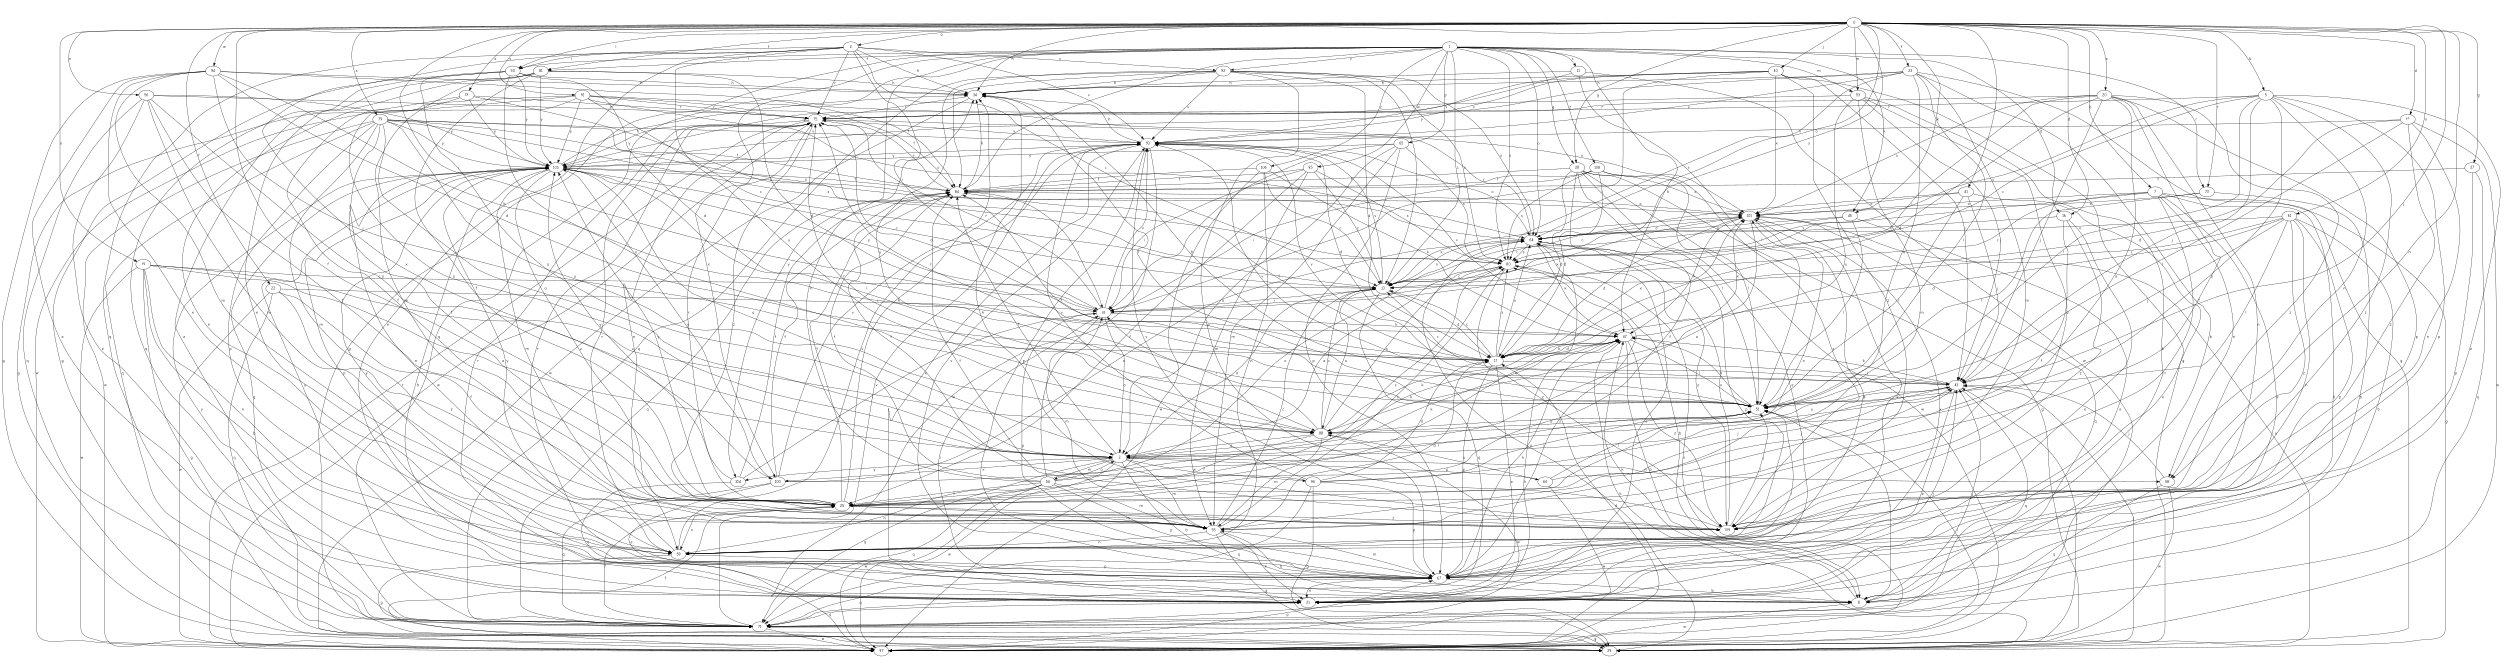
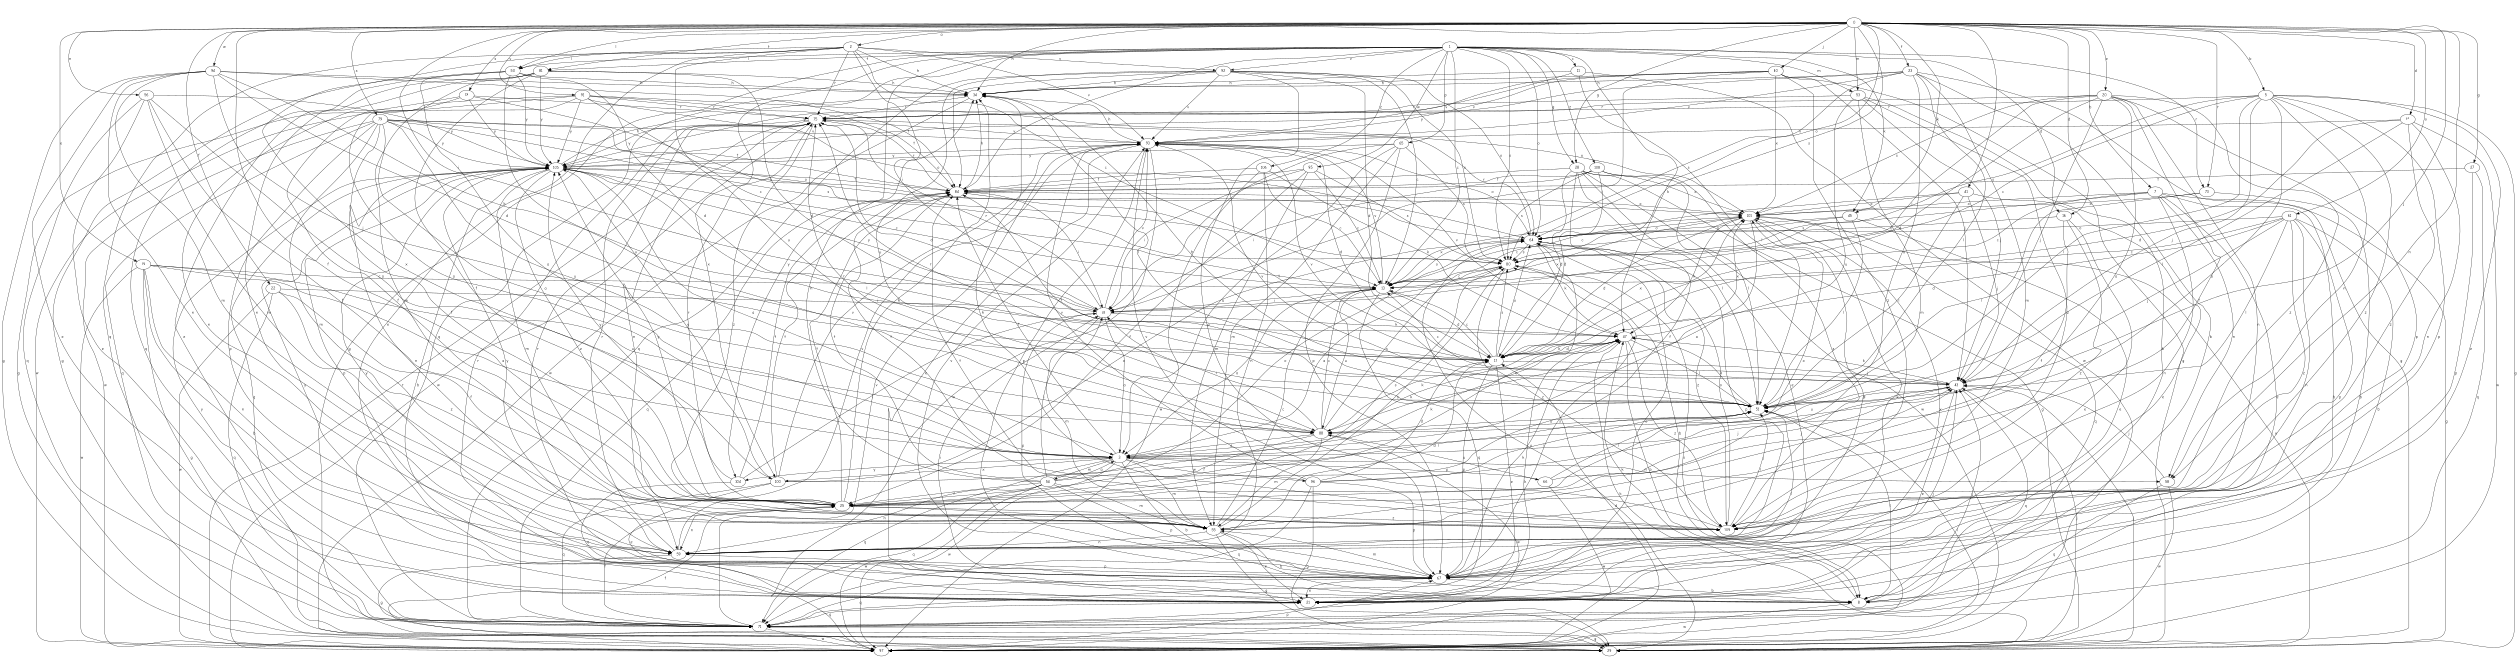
  strict digraph {
    fontname="Comic Neue"
    node [fontname="Comic Neue"]
    edge [fontname="Comic Neue"]
    0
    2
    5
    7
    15
    16
    19
    20
    22
    23
    25
    27
    28
    34
    38
    40
    41
    43
    45
    50
    53
    56
    58
    61
    64
    73
    78
    79
    80
    81
    91
    94
    13
    71
    92
    100
    21
    75
    88
    93
    29
    3
    51
    67
    109
    8
    59
    101
    97
    17
    55
    105
    84
    47
    1
    11
    65
    95
    104
    106
    108
    54
    66
    96
    0 -> 2 [label=a]
    0 -> 5 [label=b]
    0 -> 7 [label=b]
    0 -> 15 [label=d]
    0 -> 16 [label=d]
    0 -> 19 [label=e]
    0 -> 20 [label=e]
    0 -> 22 [label=f]
    0 -> 23 [label=f]
    0 -> 25 [label=f]
    0 -> 27 [label=g]
    0 -> 28 [label=g]
    0 -> 34 [label=h]
    0 -> 38 [label=i]
    0 -> 40 [label=j]
    0 -> 41 [label=j]
    0 -> 43 [label=j]
    0 -> 45 [label=k]
    0 -> 50 [label=l]
    0 -> 53 [label=m]
    0 -> 56 [label=n]
    0 -> 58 [label=n]
    0 -> 61 [label=o]
    0 -> 64 [label=o]
    0 -> 73 [label=r]
    0 -> 78 [label=s]
    0 -> 79 [label=s]
    0 -> 80 [label=s]
    0 -> 81 [label=t]
    0 -> 91 [label=v]
    0 -> 94 [label=w]
    2 -> 34 [label=h]
    2 -> 38 [label=i]
    2 -> 50 [label=l]
    2 -> 13 [label=c]
    2 -> 71 [label=q]
    2 -> 92 [label=v]
    2 -> 100 [label=x]
    2 -> 21 [label=e]
    2 -> 75 [label=r]
    2 -> 88 [label=u]
    2 -> 93 [label=v]
    5 -> 43 [label=j]
    5 -> 58 [label=n]
    5 -> 80 [label=s]
    5 -> 13 [label=c]
    5 -> 21 [label=e]
    5 -> 75 [label=r]
+   5 -> 29 [label=g]
    5 -> 3 [label=a]
    5 -> 51 [label=l]
    5 -> 67 [label=p]
    5 -> 109 [label=z]
    7 -> 58 [label=n]
    7 -> 80 [label=s]
    7 -> 13 [label=c]
    7 -> 21 [label=e]
    7 -> 29 [label=g]
    7 -> 8 [label=b]
    7 -> 59 [label=n]
    7 -> 101 [label=x]
    15 -> 93 [label=v]
    15 -> 51 [label=l]
    15 -> 109 [label=z]
    15 -> 59 [label=n]
    15 -> 97 [label=w]
    15 -> 17 [label=d]
    16 -> 25 [label=f]
    16 -> 64 [label=o]
    16 -> 21 [label=e]
    16 -> 109 [label=z]
    19 -> 13 [label=c]
    19 -> 88 [label=u]
    19 -> 29 [label=g]
    19 -> 3 [label=a]
    19 -> 8 [label=b]
    19 -> 59 [label=n]
    19 -> 97 [label=w]
    20 -> 25 [label=f]
    20 -> 38 [label=i]
    20 -> 43 [label=j]
    20 -> 75 [label=r]
    20 -> 3 [label=a]
    20 -> 67 [label=p]
    20 -> 109 [label=z]
    20 -> 59 [label=n]
    20 -> 101 [label=s]
    20 -> 17 [label=d]
    22 -> 25 [label=f]
    22 -> 38 [label=i]
    22 -> 71 [label=q]
    22 -> 109 [label=z]
    22 -> 97 [label=w]
    23 -> 34 [label=h]
    23 -> 80 [label=s]
    23 -> 88 [label=u]
    23 -> 93 [label=v]
    23 -> 29 [label=g]
    23 -> 51 [label=l]
    23 -> 8 [label=b]
    23 -> 55 [label=m]
    23 -> 105 [label=y]
    25 -> 34 [label=h]
    25 -> 64 [label=o]
    25 -> 80 [label=s]
    25 -> 75 [label=r]
    25 -> 109 [label=z]
    25 -> 59 [label=n]
    25 -> 101 [label=x]
    25 -> 55 [label=m]
    25 -> 105 [label=y]
    25 -> 84 [label=t]
    27 -> 71 [label=q]
    27 -> 67 [label=p]
    27 -> 84 [label=t]
    28 -> 25 [label=f]
    28 -> 21 [label=e]
    28 -> 29 [label=g]
    28 -> 51 [label=l]
    28 -> 101 [label=x]
    28 -> 97 [label=w]
    28 -> 17 [label=d]
    28 -> 84 [label=t]
    34 -> 75 [label=r]
    34 -> 51 [label=l]
    34 -> 97 [label=w]
    38 -> 75 [label=r]
    38 -> 93 [label=v]
    38 -> 3 [label=a]
    38 -> 67 [label=p]
    38 -> 101 [label=x]
    38 -> 55 [label=m]
    38 -> 105 [label=y]
    38 -> 47 [label=k]
    40 -> 34 [label=h]
    40 -> 38 [label=i]
    40 -> 43 [label=j]
    40 -> 93 [label=v]
    40 -> 29 [label=g]
    40 -> 109 [label=z]
    40 -> 101 [label=x]
    40 -> 105 [label=y]
    41 -> 43 [label=j]
    41 -> 13 [label=c]
    41 -> 21 [label=e]
    41 -> 51 [label=l]
    41 -> 101 [label=x]
    43 -> 13 [label=c]
    43 -> 71 [label=q]
    43 -> 21 [label=e]
    43 -> 88 [label=u]
    43 -> 93 [label=v]
    43 -> 51 [label=l]
    43 -> 47 [label=k]
    45 -> 64 [label=o]
    45 -> 13 [label=c]
    45 -> 21 [label=e]
    45 -> 51 [label=l]
    50 -> 34 [label=h]
    50 -> 71 [label=q]
    50 -> 88 [label=u]
    50 -> 29 [label=g]
    50 -> 3 [label=a]
    50 -> 17 [label=d]
    50 -> 105 [label=y]
    53 -> 43 [label=j]
    53 -> 75 [label=r]
    53 -> 88 [label=u]
    53 -> 109 [label=z]
    53 -> 8 [label=b]
    53 -> 55 [label=m]
    56 -> 25 [label=f]
    56 -> 71 [label=q]
    56 -> 21 [label=e]
-   56 -> 75 [label=r]
    56 -> 3 [label=a]
    56 -> 55 [label=m]
    56 -> 105 [label=y]
    58 -> 43 [label=j]
    58 -> 71 [label=q]
    58 -> 97 [label=w]
    61 -> 43 [label=j]
    61 -> 64 [label=o]
    61 -> 13 [label=c]
    61 -> 51 [label=l]
    61 -> 67 [label=p]
    61 -> 109 [label=z]
    61 -> 8 [label=b]
    61 -> 59 [label=n]
    61 -> 17 [label=d]
    64 -> 80 [label=s]
    64 -> 75 [label=r]
    64 -> 67 [label=p]
    64 -> 109 [label=z]
    64 -> 47 [label=k]
    73 -> 51 [label=l]
    73 -> 8 [label=b]
    73 -> 101 [label=x]
    78 -> 25 [label=f]
    78 -> 80 [label=s]
    78 -> 75 [label=r]
    78 -> 59 [label=n]
    78 -> 105 [label=y]
    79 -> 25 [label=f]
    79 -> 64 [label=o]
    79 -> 80 [label=s]
    79 -> 71 [label=q]
    79 -> 88 [label=u]
    79 -> 93 [label=v]
    79 -> 3 [label=a]
    79 -> 67 [label=p]
    79 -> 97 [label=w]
    79 -> 55 [label=m]
    79 -> 105 [label=y]
    79 -> 84 [label=t]
    80 -> 13 [label=c]
    80 -> 3 [label=a]
    80 -> 109 [label=z]
    80 -> 8 [label=b]
    81 -> 25 [label=f]
    81 -> 34 [label=h]
    81 -> 21 [label=e]
    81 -> 59 [label=n]
    81 -> 17 [label=d]
    81 -> 55 [label=m]
    81 -> 105 [label=y]
    91 -> 64 [label=o]
    91 -> 13 [label=c]
    91 -> 75 [label=r]
    91 -> 29 [label=g]
    91 -> 3 [label=a]
    91 -> 101 [label=x]
    91 -> 97 [label=w]
    91 -> 105 [label=y]
    91 -> 84 [label=t]
    94 -> 34 [label=h]
    94 -> 43 [label=j]
    94 -> 21 [label=e]
    94 -> 29 [label=g]
    94 -> 59 [label=n]
    94 -> 17 [label=d]
    94 -> 55 [label=m]
    94 -> 84 [label=t]
    94 -> 47 [label=k]
    13 -> 38 [label=i]
    13 -> 64 [label=o]
    13 -> 71 [label=q]
    13 -> 88 [label=u]
    13 -> 93 [label=v]
    13 -> 3 [label=a]
    13 -> 101 [label=x]
    13 -> 17 [label=d]
    71 -> 25 [label=f]
    71 -> 93 [label=v]
    71 -> 29 [label=g]
    71 -> 97 [label=w]
    71 -> 47 [label=k]
    92 -> 34 [label=h]
    92 -> 64 [label=o]
    92 -> 80 [label=s]
    92 -> 13 [label=c]
    92 -> 71 [label=q]
    92 -> 88 [label=u]
    92 -> 93 [label=v]
    92 -> 67 [label=p]
    92 -> 17 [label=d]
    92 -> 84 [label=t]
    100 -> 64 [label=o]
    100 -> 71 [label=q]
    100 -> 21 [label=e]
    100 -> 93 [label=v]
    100 -> 105 [label=y]
    100 -> 84 [label=t]
    100 -> 47 [label=k]
    21 -> 43 [label=j]
    21 -> 64 [label=o]
    21 -> 71 [label=q]
    21 -> 75 [label=r]
    21 -> 101 [label=x]
    21 -> 105 [label=y]
    75 -> 93 [label=v]
    75 -> 109 [label=z]
    75 -> 59 [label=n]
    75 -> 97 [label=w]
    75 -> 17 [label=d]
    75 -> 105 [label=y]
    88 -> 25 [label=f]
    88 -> 38 [label=i]
    88 -> 80 [label=s]
    88 -> 13 [label=c]
    88 -> 75 [label=r]
    88 -> 3 [label=a]
    88 -> 97 [label=w]
    88 -> 55 [label=m]
    88 -> 47 [label=k]
    93 -> 34 [label=h]
    93 -> 64 [label=o]
    93 -> 21 [label=e]
    93 -> 67 [label=p]
    93 -> 97 [label=w]
    93 -> 17 [label=d]
    93 -> 105 [label=y]
    29 -> 43 [label=j]
    29 -> 64 [label=o]
    29 -> 101 [label=x]
    29 -> 105 [label=y]
    29 -> 47 [label=k]
    3 -> 58 [label=n]
    3 -> 71 [label=q]
    3 -> 100 [label=x]
    3 -> 8 [label=b]
    3 -> 97 [label=w]
    3 -> 55 [label=m]
    3 -> 84 [label=t]
    3 -> 47 [label=k]
    3 -> 104 [label=y]
    3 -> 54 [label=m]
    3 -> 66 [label=p]
    3 -> 96 [label=w]
    51 -> 34 [label=h]
    51 -> 75 [label=r]
    51 -> 88 [label=u]
    51 -> 93 [label=v]
    51 -> 84 [label=t]
    51 -> 47 [label=k]
    67 -> 80 [label=s]
    67 -> 71 [label=q]
    67 -> 21 [label=e]
    67 -> 75 [label=r]
    67 -> 93 [label=v]
    67 -> 51 [label=l]
    67 -> 8 [label=b]
    67 -> 101 [label=x]
    67 -> 55 [label=m]
    67 -> 105 [label=y]
    67 -> 47 [label=k]
    109 -> 34 [label=h]
    109 -> 64 [label=o]
    109 -> 93 [label=v]
    109 -> 51 [label=l]
    109 -> 84 [label=t]
    8 -> 38 [label=i]
    8 -> 43 [label=j]
    8 -> 51 [label=l]
    8 -> 97 [label=w]
    8 -> 47 [label=k]
    59 -> 75 [label=r]
    59 -> 93 [label=v]
    59 -> 29 [label=g]
    59 -> 67 [label=p]
    59 -> 105 [label=y]
    101 -> 64 [label=o]
    101 -> 71 [label=q]
    101 -> 3 [label=a]
    101 -> 67 [label=p]
    101 -> 17 [label=d]
    101 -> 47 [label=k]
    97 -> 25 [label=f]
    97 -> 43 [label=j]
    97 -> 80 [label=s]
    97 -> 75 [label=r]
    97 -> 51 [label=l]
    97 -> 67 [label=p]
    97 -> 17 [label=d]
    17 -> 43 [label=j]
    17 -> 64 [label=o]
    17 -> 80 [label=s]
    17 -> 13 [label=c]
    17 -> 21 [label=e]
    17 -> 67 [label=p]
    17 -> 101 [label=x]
    17 -> 84 [label=t]
    17 -> 47 [label=k]
    55 -> 43 [label=j]
    55 -> 80 [label=s]
    55 -> 13 [label=c]
    55 -> 21 [label=e]
    55 -> 29 [label=g]
    55 -> 8 [label=b]
    55 -> 59 [label=n]
    55 -> 17 [label=d]
    105 -> 34 [label=h]
    105 -> 13 [label=c]
    105 -> 71 [label=q]
    105 -> 3 [label=a]
    105 -> 51 [label=l]
    105 -> 67 [label=p]
    105 -> 109 [label=z]
    105 -> 8 [label=b]
    105 -> 59 [label=n]
    105 -> 101 [label=x]
    105 -> 55 [label=m]
    105 -> 84 [label=t]
    84 -> 34 [label=h]
    84 -> 38 [label=i]
    84 -> 71 [label=q]
    84 -> 75 [label=r]
    84 -> 101 [label=x]
    47 -> 93 [label=v]
    47 -> 51 [label=l]
    47 -> 109 [label=z]
    47 -> 8 [label=b]
    47 -> 101 [label=x]
    47 -> 17 [label=d]
    1 -> 16 [label=d]
    1 -> 28 [label=g]
    1 -> 45 [label=k]
    1 -> 50 [label=l]
    1 -> 53 [label=m]
    1 -> 64 [label=o]
    1 -> 73 [label=r]
    1 -> 80 [label=s]
    1 -> 81 [label=t]
    1 -> 13 [label=c]
    1 -> 71 [label=q]
    1 -> 92 [label=v]
    1 -> 100 [label=x]
    1 -> 29 [label=g]
    1 -> 84 [label=t]
    1 -> 47 [label=k]
    1 -> 11 [label=c]
    1 -> 65 [label=p]
    1 -> 95 [label=w]
    1 -> 104 [label=y]
    1 -> 106 [label=z]
    1 -> 108 [label=z]
    11 -> 34 [label=h]
    11 -> 93 [label=v]
    11 -> 51 [label=l]
    11 -> 97 [label=w]
    65 -> 38 [label=i]
    65 -> 80 [label=s]
    65 -> 3 [label=a]
    65 -> 67 [label=p]
    65 -> 55 [label=m]
    65 -> 105 [label=y]
    95 -> 25 [label=f]
    95 -> 38 [label=i]
    95 -> 80 [label=s]
    95 -> 13 [label=c]
    95 -> 55 [label=m]
    95 -> 84 [label=t]
    104 -> 38 [label=i]
    104 -> 21 [label=e]
    104 -> 105 [label=y]
    104 -> 84 [label=t]
    106 -> 13 [label=c]
    106 -> 59 [label=n]
    106 -> 97 [label=w]
    106 -> 84 [label=t]
    106 -> 47 [label=k]
    108 -> 38 [label=i]
    108 -> 80 [label=s]
    108 -> 51 [label=l]
    108 -> 109 [label=z]
    108 -> 17 [label=d]
    108 -> 84 [label=t]
    54 -> 25 [label=f]
    54 -> 34 [label=h]
    54 -> 38 [label=i]
    54 -> 64 [label=o]
    54 -> 71 [label=q]
    54 -> 3 [label=a]
    54 -> 51 [label=l]
    54 -> 67 [label=p]
    54 -> 59 [label=n]
    54 -> 97 [label=w]
    54 -> 55 [label=m]
    54 -> 84 [label=t]
    66 -> 43 [label=j]
    66 -> 88 [label=u]
    66 -> 51 [label=l]
    66 -> 97 [label=w]
    96 -> 43 [label=j]
    96 -> 71 [label=q]
    96 -> 93 [label=v]
    96 -> 29 [label=g]
    96 -> 51 [label=l]
    96 -> 67 [label=p]
    96 -> 17 [label=d]
    96 -> 84 [label=t]
  }
